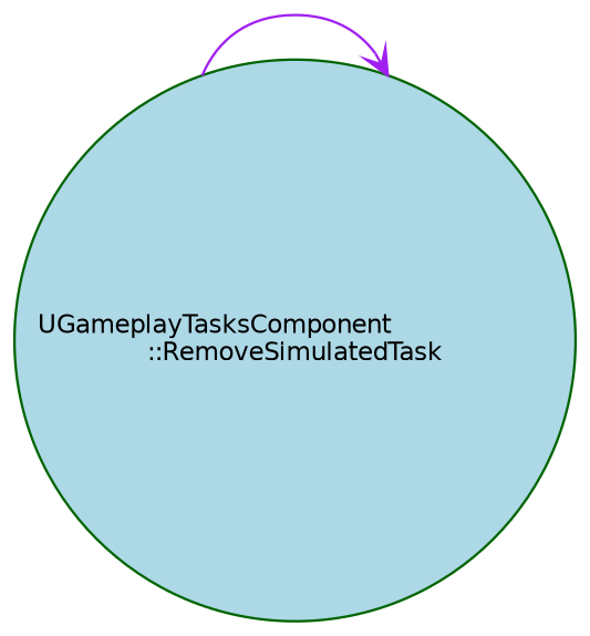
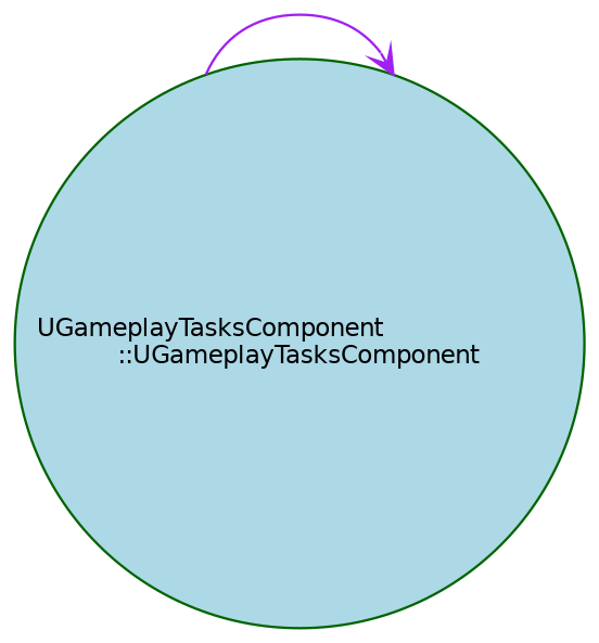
  digraph {
    rankdir=LR
    fontname="DejaVu Sans"
-   n1 [color=darkgreen fillcolor=lightblue fontcolor=black fontname="DejaVu Sans" fontsize=10 height=0.2 label="UGameplayTasksComponent\l::RemoveSimulatedTask" shape=circle style=filled width=0.4]
+   n1 [color=darkgreen fillcolor=lightblue fontcolor=black fontname="DejaVu Sans" fontsize=10 height=0.2 label="UGameplayTasksComponent\l::UGameplayTasksComponent" shape=circle style=filled width=0.4]
    n1 -> n1 [color=purple fontname="DejaVu Sans" fontsize=10 labelfontname=Helvetica labelfontsize=10 style=solid arrowhead=vee]
  }
